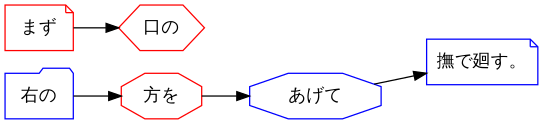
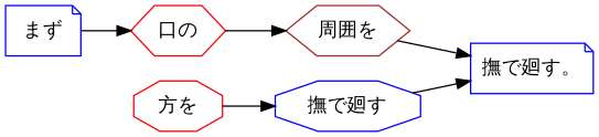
  digraph {
    fontname="Roboto Mono"
    rankdir=LR
    node [color=blue fontname="Roboto Mono" shape=note]
    edge [fontname="Roboto Mono"]
-   n1 [color=red label="まず"]
+   n1 [label="まず"]
    n2 [color=red label="口の" shape=hexagon]
-   n3 [label="あげて" shape=octagon]
+   n3 [label="撫で廻す" shape=octagon]
    n4 [label="撫で廻す。"]
-   n5 [label="右の" shape=folder]
    n6 [color=red label="方を" shape=octagon]
+   n7 [color=brown label="周囲を" shape=hexagon]
    n1 -> n2
+   n2 -> n7
    n3 -> n4
-   n5 -> n6
    n6 -> n3
+   n7 -> n4
  }
